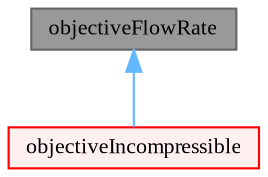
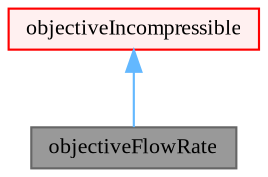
  digraph {
    fontname="Liberation Serif"
    node [fontname="Liberation Serif" fontsize=10 shape=box style=filled]
    n1 [color=gray40 fillcolor=grey60 fontcolor=black height=0.2 label=objectiveFlowRate width=0.4]
    n2 [color=red fillcolor="#FFF0F0" height=0.2 label=objectiveIncompressible width=0.4]
-   n1 -> n2 [color=steelblue1 dir=back fontname="Liberation Serif" fontsize=10 labelfontname=Helvetica labelfontsize=10 style=solid]
+   n2 -> n1 [color=steelblue1 dir=back fontname="Liberation Serif" fontsize=10 labelfontname=Helvetica labelfontsize=10 style=solid]
  }
